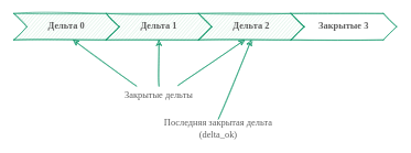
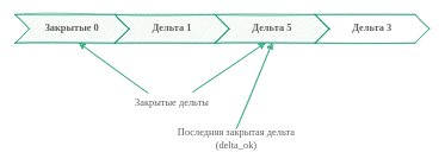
  <mxCell id="0" />
  <mxCell id="1" parent="0" />
- <mxCell id="2" value="&lt;span style=&quot;color: rgb(92 , 92 , 92) ; font-family: &amp;#34;comic sans ms&amp;#34; ; font-size: 14px ; font-weight: bold&quot;&gt;Дельта&amp;nbsp;0&lt;/span&gt;" style="shape=step;perimeter=stepPerimeter;whiteSpace=wrap;html=1;fixedSize=1;strokeColor=#12976B;sketch=1;fillColor=#CCEBD8;" vertex="1" parent="1"><mxGeometry x="20" y="20" width="160" height="40" as="geometry" /></mxCell>
+ <mxCell id="2" value="&lt;span style=&quot;color: rgb(92 , 92 , 92) ; font-family: &amp;#34;comic sans ms&amp;#34; ; font-size: 14px ; font-weight: bold&quot;&gt;Закрытые&amp;nbsp;0&lt;/span&gt;" style="shape=step;perimeter=stepPerimeter;whiteSpace=wrap;html=1;fixedSize=1;strokeColor=#12976B;sketch=1;fillColor=#CCEBD8;" vertex="1" parent="1"><mxGeometry x="20" y="20" width="160" height="40" as="geometry" /></mxCell>
  <mxCell id="3" value="&lt;span style=&quot;color: rgb(92 , 92 , 92) ; font-family: &amp;#34;comic sans ms&amp;#34; ; font-size: 14px ; font-weight: bold&quot;&gt;Дельта 1&lt;/span&gt;" style="shape=step;perimeter=stepPerimeter;whiteSpace=wrap;html=1;fixedSize=1;strokeColor=#12976B;sketch=1;fillColor=#CCEBD8;" vertex="1" parent="1"><mxGeometry x="160" y="20" width="160" height="40" as="geometry" /></mxCell>
- <mxCell id="4" value="&lt;span style=&quot;color: rgb(92 , 92 , 92) ; font-family: &amp;#34;comic sans ms&amp;#34; ; font-size: 14px ; font-weight: bold&quot;&gt;Дельта 2&lt;/span&gt;" style="shape=step;perimeter=stepPerimeter;whiteSpace=wrap;html=1;fixedSize=1;strokeColor=#12976B;sketch=1;fillColor=#CCEBD8;" vertex="1" parent="1"><mxGeometry x="300" y="20" width="160" height="40" as="geometry" /></mxCell>
- <mxCell id="5" value="&lt;span style=&quot;color: rgb(92 , 92 , 92) ; font-family: &amp;#34;comic sans ms&amp;#34; ; font-size: 14px ; font-weight: bold&quot;&gt;Закрытые 3&lt;/span&gt;" style="shape=step;perimeter=stepPerimeter;whiteSpace=wrap;html=1;fixedSize=1;strokeColor=#12976B;sketch=1;fillColor=none;" vertex="1" parent="1"><mxGeometry x="440" y="20" width="160" height="40" as="geometry" /></mxCell>
+ <mxCell id="4" value="&lt;span style=&quot;color: rgb(92 , 92 , 92) ; font-family: &amp;#34;comic sans ms&amp;#34; ; font-size: 14px ; font-weight: bold&quot;&gt;Дельта 5&lt;/span&gt;" style="shape=step;perimeter=stepPerimeter;whiteSpace=wrap;html=1;fixedSize=1;strokeColor=#12976B;sketch=1;fillColor=#CCEBD8;" vertex="1" parent="1"><mxGeometry x="300" y="20" width="160" height="40" as="geometry" /></mxCell>
+ <mxCell id="5" value="&lt;span style=&quot;color: rgb(92 , 92 , 92) ; font-family: &amp;#34;comic sans ms&amp;#34; ; font-size: 14px ; font-weight: bold&quot;&gt;Дельта 3&lt;/span&gt;" style="shape=step;perimeter=stepPerimeter;whiteSpace=wrap;html=1;fixedSize=1;strokeColor=#12976B;sketch=1;fillColor=none;" vertex="1" parent="1"><mxGeometry x="440" y="20" width="160" height="40" as="geometry" /></mxCell>
  <mxCell id="6" value="&lt;font color=&quot;#5c5c5c&quot; face=&quot;Comic Sans MS&quot;&gt;&lt;span style=&quot;font-size: 14px&quot;&gt;Закрытые дельты&lt;/span&gt;&lt;/font&gt;" style="text;html=1;strokeColor=none;fillColor=none;align=center;verticalAlign=middle;whiteSpace=wrap;rounded=0;" vertex="1" parent="1"><mxGeometry x="135" y="130" width="210" height="30" as="geometry" /></mxCell>
  <mxCell id="7" value="" style="endArrow=classic;html=1;shadow=0;fontFamily=Comic Sans MS;fontSize=11;sketch=1;strokeColor=#12976B;" edge="1" parent="1"><mxGeometry width="50" height="50" relative="1" as="geometry"><mxPoint x="206" y="130" as="sourcePoint" /><mxPoint x="110" y="60" as="targetPoint" /></mxGeometry></mxCell>
- <mxCell id="8" value="" style="endArrow=classic;html=1;shadow=0;fontFamily=Comic Sans MS;fontSize=11;sketch=1;entryX=0.5;entryY=1;entryDx=0;entryDy=0;exitX=0.5;exitY=0;exitDx=0;exitDy=0;strokeColor=#12976B;" edge="1" parent="1" source="6" target="3"><mxGeometry width="50" height="50" relative="1" as="geometry"><mxPoint x="170" y="170" as="sourcePoint" /><mxPoint x="170" y="110" as="targetPoint" /></mxGeometry></mxCell>
  <mxCell id="9" value="" style="endArrow=classic;html=1;shadow=0;fontFamily=Comic Sans MS;fontSize=11;sketch=1;strokeColor=#12976B;exitX=0.638;exitY=-0.033;exitDx=0;exitDy=0;exitPerimeter=0;" edge="1" parent="1" source="6"><mxGeometry width="50" height="50" relative="1" as="geometry"><mxPoint x="159.91" y="140.99" as="sourcePoint" /><mxPoint x="370" y="60" as="targetPoint" /></mxGeometry></mxCell>
  <mxCell id="10" value="&lt;font color=&quot;#5c5c5c&quot; face=&quot;Comic Sans MS&quot;&gt;&lt;span style=&quot;font-size: 14px&quot;&gt;Последняя закрытая дельта (delta_ok)&lt;/span&gt;&lt;/font&gt;" style="text;html=1;strokeColor=none;fillColor=none;align=center;verticalAlign=middle;whiteSpace=wrap;rounded=0;" vertex="1" parent="1"><mxGeometry x="225" y="180" width="210" height="30" as="geometry" /></mxCell>
  <mxCell id="11" value="" style="endArrow=classic;html=1;shadow=0;fontFamily=Comic Sans MS;fontSize=11;sketch=1;entryX=0.5;entryY=1;entryDx=0;entryDy=0;strokeColor=#12976B;exitX=0.5;exitY=0;exitDx=0;exitDy=0;" edge="1" parent="1" source="10" target="4"><mxGeometry width="50" height="50" relative="1" as="geometry"><mxPoint x="278.98" y="139.01" as="sourcePoint" /><mxPoint x="390" y="70" as="targetPoint" /></mxGeometry></mxCell>
